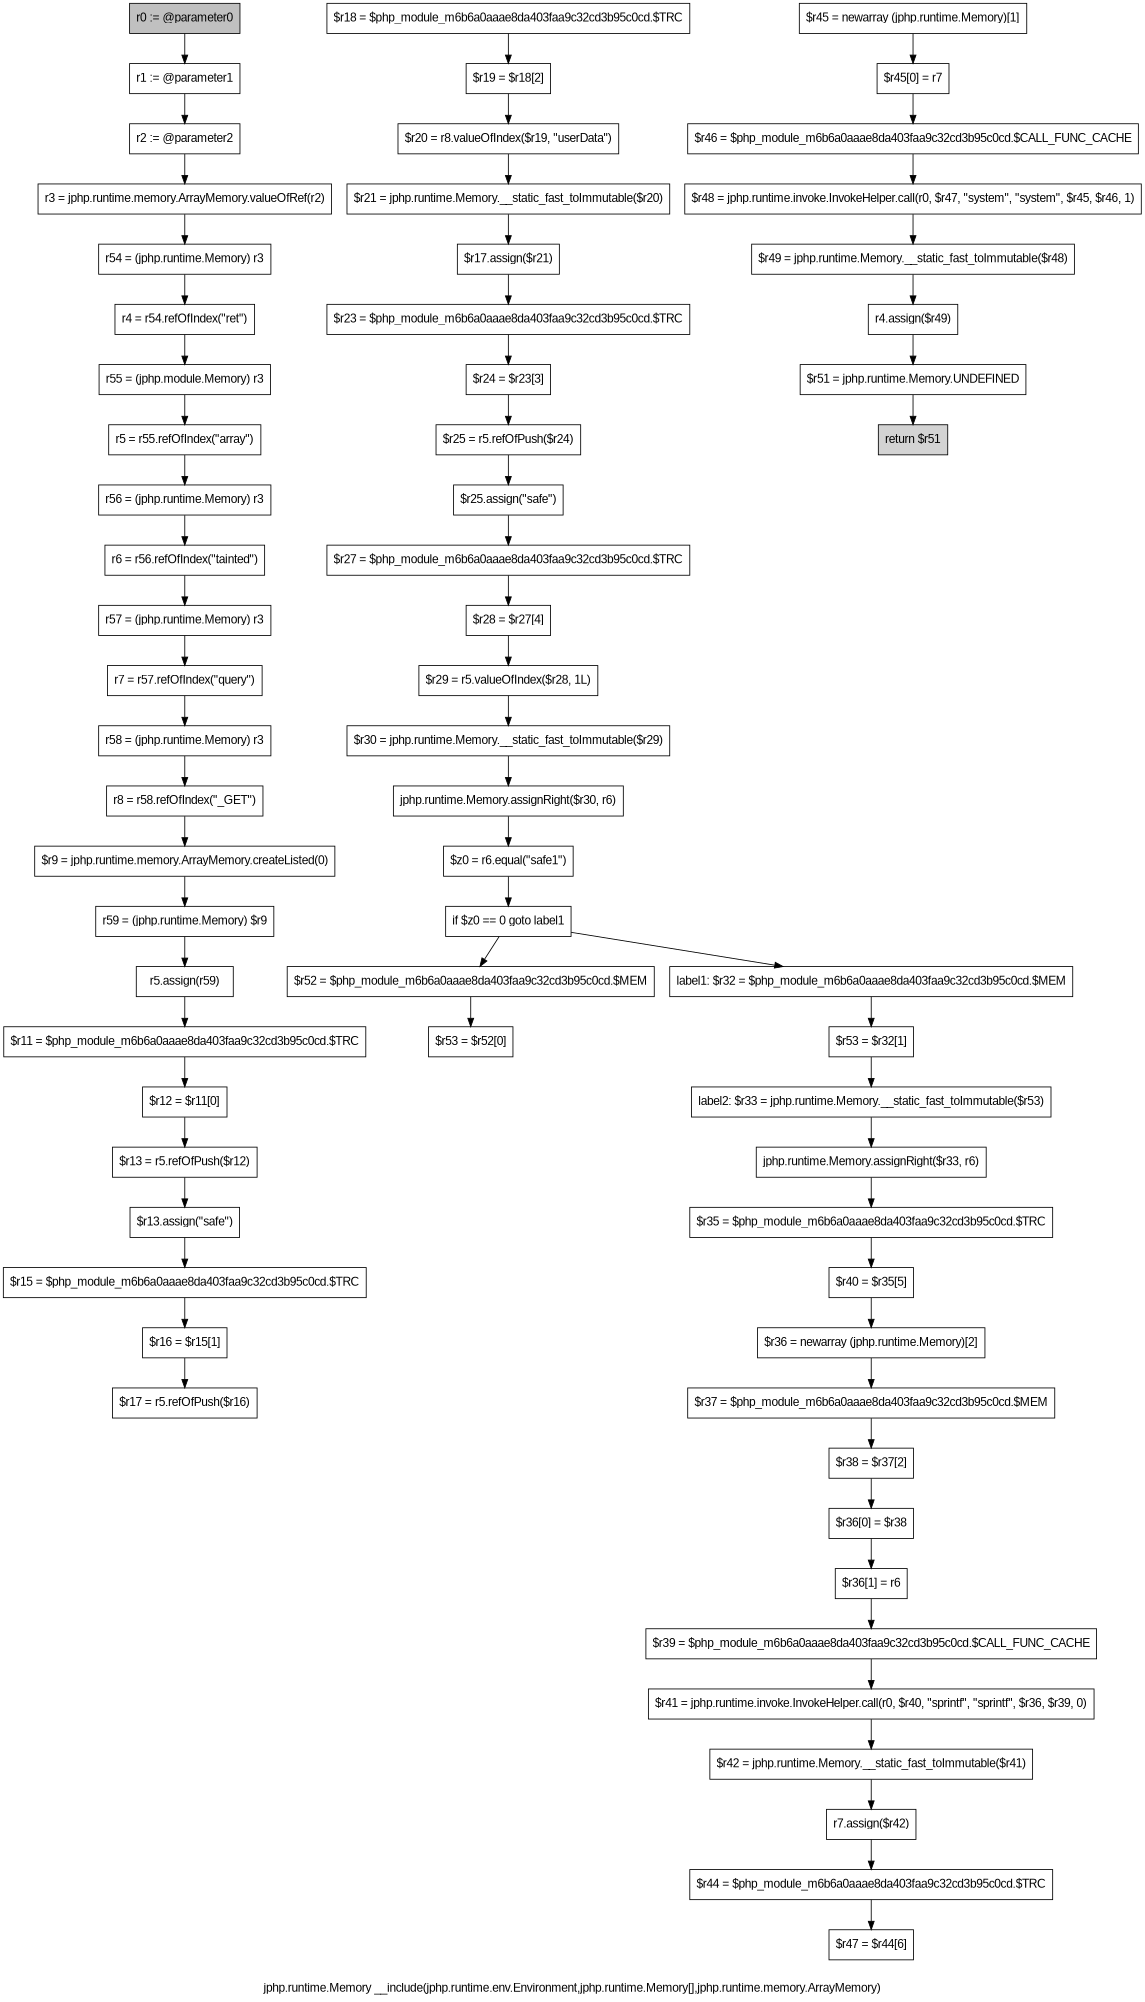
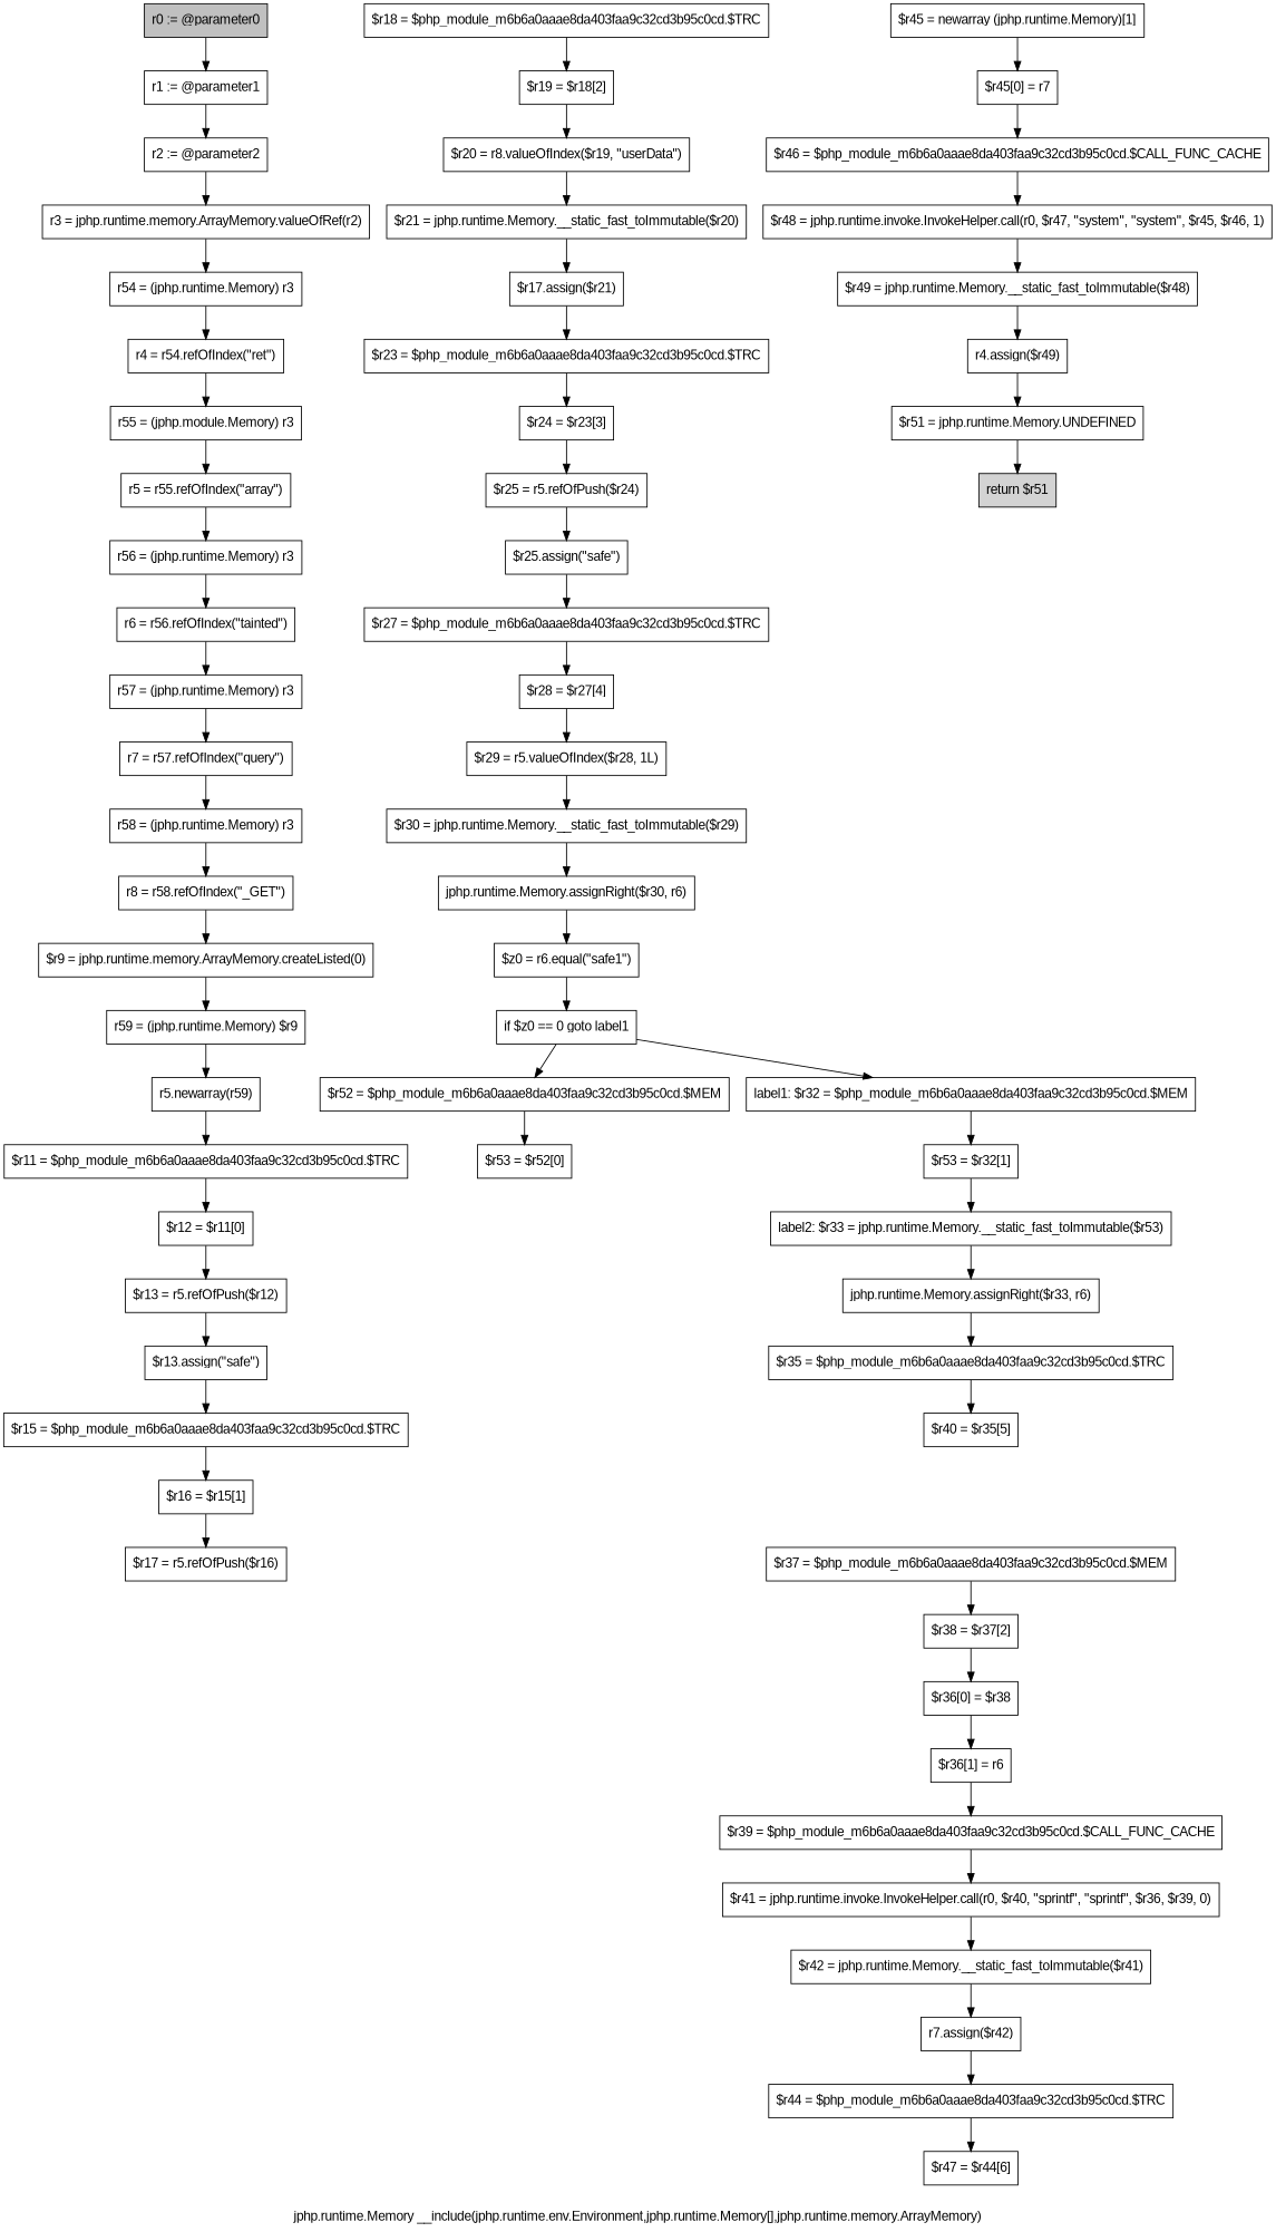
  digraph {
    fontname="Liberation Sans"
    label="jphp.runtime.Memory __include(jphp.runtime.env.Environment,jphp.runtime.Memory[],jphp.runtime.memory.ArrayMemory)"
    node [fontname="Liberation Sans" shape=box]
    edge [fontname="Liberation Sans"]
    n1 [fillcolor=gray label="r0 := @parameter0" style=filled]
    n2 [label="r1 := @parameter1"]
    n3 [label="r2 := @parameter2"]
    n4 [label="r3 = jphp.runtime.memory.ArrayMemory.valueOfRef(r2)"]
    n5 [label="r54 = (jphp.runtime.Memory) r3"]
    n6 [label="r4 = r54.refOfIndex(\"ret\")"]
    n7 [label="r55 = (jphp.module.Memory) r3"]
    n8 [label="r5 = r55.refOfIndex(\"array\")"]
    n9 [label="r56 = (jphp.runtime.Memory) r3"]
    n10 [label="r6 = r56.refOfIndex(\"tainted\")"]
    n11 [label="r57 = (jphp.runtime.Memory) r3"]
    n12 [label="r7 = r57.refOfIndex(\"query\")"]
    n13 [label="r58 = (jphp.runtime.Memory) r3"]
    n14 [label="r8 = r58.refOfIndex(\"_GET\")"]
    n15 [label="$r9 = jphp.runtime.memory.ArrayMemory.createListed(0)"]
    n16 [label="r59 = (jphp.runtime.Memory) $r9"]
-   n17 [label="r5.assign(r59)"]
+   n17 [label="r5.newarray(r59)"]
    n18 [label="$r11 = $php_module_m6b6a0aaae8da403faa9c32cd3b95c0cd.$TRC"]
    n19 [label="$r12 = $r11[0]"]
    n20 [label="$r13 = r5.refOfPush($r12)"]
    n21 [label="$r13.assign(\"safe\")"]
    n22 [label="$r15 = $php_module_m6b6a0aaae8da403faa9c32cd3b95c0cd.$TRC"]
    n23 [label="$r16 = $r15[1]"]
    n24 [label="$r17 = r5.refOfPush($r16)"]
    n25 [label="$r18 = $php_module_m6b6a0aaae8da403faa9c32cd3b95c0cd.$TRC"]
    n26 [label="$r19 = $r18[2]"]
    n27 [label="$r20 = r8.valueOfIndex($r19, \"userData\")"]
    n28 [label="$r21 = jphp.runtime.Memory.__static_fast_toImmutable($r20)"]
    n29 [label="$r17.assign($r21)"]
    n30 [label="$r23 = $php_module_m6b6a0aaae8da403faa9c32cd3b95c0cd.$TRC"]
    n31 [label="$r24 = $r23[3]"]
    n32 [label="$r25 = r5.refOfPush($r24)"]
    n33 [label="$r25.assign(\"safe\")"]
    n34 [label="$r27 = $php_module_m6b6a0aaae8da403faa9c32cd3b95c0cd.$TRC"]
    n35 [label="$r28 = $r27[4]"]
    n36 [label="$r29 = r5.valueOfIndex($r28, 1L)"]
    n37 [label="$r30 = jphp.runtime.Memory.__static_fast_toImmutable($r29)"]
    n38 [label="jphp.runtime.Memory.assignRight($r30, r6)"]
    n39 [label="$z0 = r6.equal(\"safe1\")"]
    n40 [label="if $z0 == 0 goto label1"]
    n41 [label="$r52 = $php_module_m6b6a0aaae8da403faa9c32cd3b95c0cd.$MEM"]
    n42 [label="label1: $r32 = $php_module_m6b6a0aaae8da403faa9c32cd3b95c0cd.$MEM"]
    n43 [label="$r53 = $r52[0]"]
    n44 [label="$r53 = $r32[1]"]
    n45 [label="label2: $r33 = jphp.runtime.Memory.__static_fast_toImmutable($r53)"]
    n46 [label="jphp.runtime.Memory.assignRight($r33, r6)"]
    n47 [label="$r35 = $php_module_m6b6a0aaae8da403faa9c32cd3b95c0cd.$TRC"]
    n48 [label="$r40 = $r35[5]"]
-   n49 [label="$r36 = newarray (jphp.runtime.Memory)[2]"]
    n50 [label="$r37 = $php_module_m6b6a0aaae8da403faa9c32cd3b95c0cd.$MEM"]
    n51 [label="$r38 = $r37[2]"]
    n52 [label="$r36[0] = $r38"]
    n53 [label="$r36[1] = r6"]
    n54 [label="$r39 = $php_module_m6b6a0aaae8da403faa9c32cd3b95c0cd.$CALL_FUNC_CACHE"]
    n55 [label="$r41 = jphp.runtime.invoke.InvokeHelper.call(r0, $r40, \"sprintf\", \"sprintf\", $r36, $r39, 0)"]
    n56 [label="$r42 = jphp.runtime.Memory.__static_fast_toImmutable($r41)"]
    n57 [label="r7.assign($r42)"]
    n58 [label="$r44 = $php_module_m6b6a0aaae8da403faa9c32cd3b95c0cd.$TRC"]
    n59 [label="$r47 = $r44[6]"]
    n60 [label="$r45 = newarray (jphp.runtime.Memory)[1]"]
    n61 [label="$r45[0] = r7"]
    n62 [label="$r46 = $php_module_m6b6a0aaae8da403faa9c32cd3b95c0cd.$CALL_FUNC_CACHE"]
    n63 [label="$r48 = jphp.runtime.invoke.InvokeHelper.call(r0, $r47, \"system\", \"system\", $r45, $r46, 1)"]
    n64 [label="$r49 = jphp.runtime.Memory.__static_fast_toImmutable($r48)"]
    n65 [label="r4.assign($r49)"]
    n66 [label="$r51 = jphp.runtime.Memory.UNDEFINED"]
    n67 [fillcolor=lightgray label="return $r51" style=filled]
    n1 -> n2
    n2 -> n3
    n3 -> n4
    n4 -> n5
    n5 -> n6
    n6 -> n7
    n7 -> n8
    n8 -> n9
    n9 -> n10
    n10 -> n11
    n11 -> n12
    n12 -> n13
    n13 -> n14
    n14 -> n15
    n15 -> n16
    n16 -> n17
    n17 -> n18
    n18 -> n19
    n19 -> n20
    n20 -> n21
    n21 -> n22
    n22 -> n23
    n23 -> n24
    n25 -> n26
    n26 -> n27
    n27 -> n28
    n28 -> n29
    n29 -> n30
    n30 -> n31
    n31 -> n32
    n32 -> n33
    n33 -> n34
    n34 -> n35
    n35 -> n36
    n36 -> n37
    n37 -> n38
    n38 -> n39
    n39 -> n40
    n40 -> n41
    n40 -> n42
    n41 -> n43
    n42 -> n44
    n44 -> n45
    n45 -> n46
    n46 -> n47
    n47 -> n48
-   n48 -> n49
-   n49 -> n50
    n50 -> n51
    n51 -> n52
    n52 -> n53
    n53 -> n54
    n54 -> n55
    n55 -> n56
    n56 -> n57
    n57 -> n58
    n58 -> n59
    n60 -> n61
    n61 -> n62
    n62 -> n63
    n63 -> n64
    n64 -> n65
    n65 -> n66
    n66 -> n67
  }
